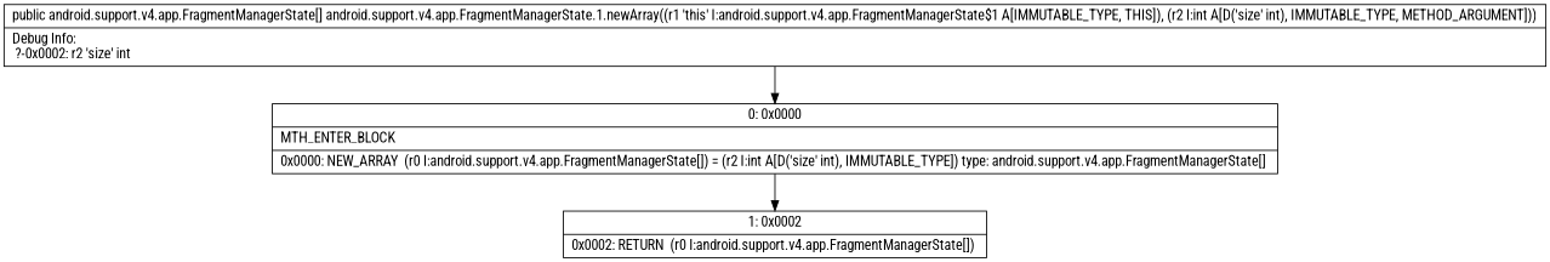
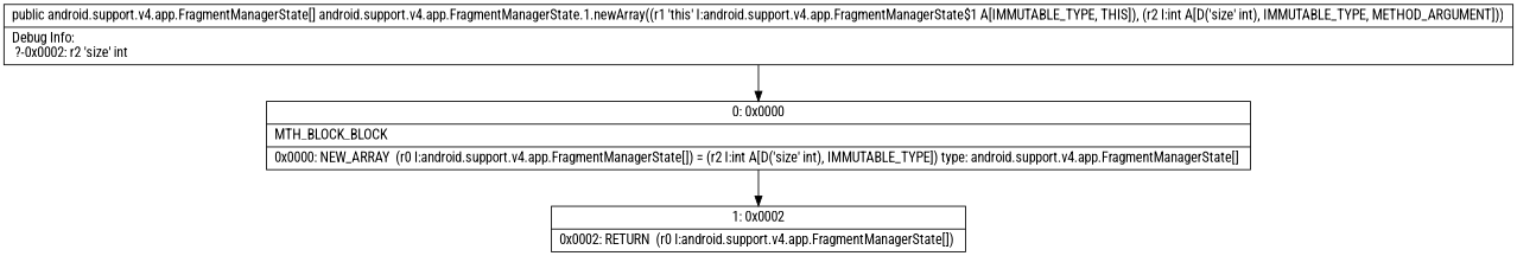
  digraph {
    fontname="Roboto Condensed"
    node [shape=record fontname="Roboto Condensed"]
    edge [fontname="Roboto Condensed"]
-   n1 [label="{0\:\ 0x0000|MTH_ENTER_BLOCK\l|0x0000: NEW_ARRAY  (r0 I:android.support.v4.app.FragmentManagerState[]) = (r2 I:int A[D('size' int), IMMUTABLE_TYPE]) type: android.support.v4.app.FragmentManagerState[] \l}"]
+   n1 [label="{0\:\ 0x0000|MTH_BLOCK_BLOCK\l|0x0000: NEW_ARRAY  (r0 I:android.support.v4.app.FragmentManagerState[]) = (r2 I:int A[D('size' int), IMMUTABLE_TYPE]) type: android.support.v4.app.FragmentManagerState[] \l}"]
    n2 [label="{1\:\ 0x0002|0x0002: RETURN  (r0 I:android.support.v4.app.FragmentManagerState[]) \l}"]
    n3 [label="{public android.support.v4.app.FragmentManagerState[] android.support.v4.app.FragmentManagerState.1.newArray((r1 'this' I:android.support.v4.app.FragmentManagerState$1 A[IMMUTABLE_TYPE, THIS]), (r2 I:int A[D('size' int), IMMUTABLE_TYPE, METHOD_ARGUMENT]))  | Debug Info:\l  ?\-0x0002: r2 'size' int\l}"]
    n1 -> n2
    n3 -> n1
  }
